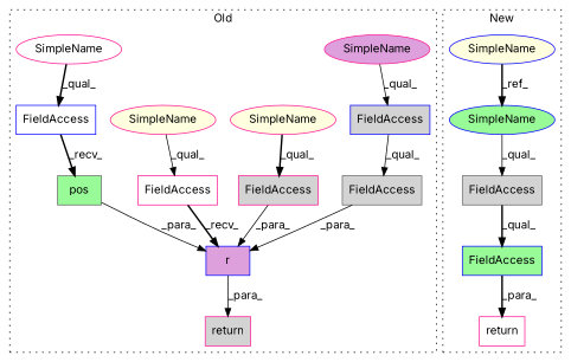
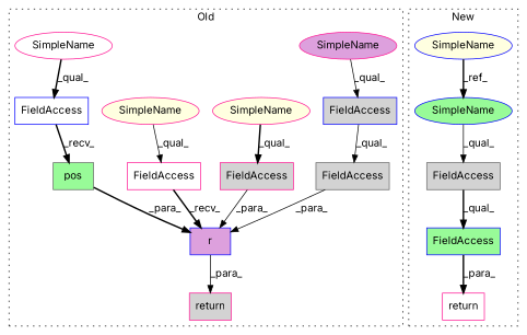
  digraph {
    fontname=Inter
    node [a=22 l=4 s=2692 shape=box style=filled fillcolor=lightgrey color=deeppink fontname=Inter]
    edge [style=solid fontname=Inter]
    n1 [a=32 l=5 label=pos s=2686 fillcolor=palegreen color=gray40]
    n2 [a=32 l="2,1" label=r s="2667,2706" fillcolor=plum color=blue]
    n3 [l=9 label=FieldAccess s=2676 fillcolor=white color=blue]
    n4 [l=8 label=FieldAccess s=2658 fillcolor=white]
    n5 [l=6 label=FieldAccess s=2669]
    n6 [a=41 l=7 label=return s=2651]
    n7 [l=14 label=FieldAccess color=gray40]
    n8 [l=9 label=FieldAccess color=blue]
    n9 [a=42 label=SimpleName shape=ellipse fillcolor=plum]
    n10 [a=42 label=SimpleName s=2669 shape=ellipse fillcolor=lightyellow]
    n11 [a=42 label=SimpleName s=2658 shape=ellipse fillcolor=lightyellow]
    n12 [a=42 label=SimpleName s=2676 shape=ellipse fillcolor=white]
    n13 [a=41 l=7 label=return s=3118 fillcolor=white]
    n14 [l=17 label=FieldAccess s=3125 fillcolor=palegreen color=blue]
    n15 [l=14 label=FieldAccess s=3125 color=gray40]
    n16 [a=42 label=SimpleName s=3107 shape=ellipse fillcolor=lightyellow color=blue]
    n17 [a=42 label=SimpleName s=3125 shape=ellipse fillcolor=palegreen color=blue]
    subgraph cluster_1 {
      label=Old
      style=dotted
      n1
      n2
      n3
      n4
      n5
      n6
      n7
      n8
      n9
      n10
      n11
      n12
    }
    subgraph cluster_2 {
      label=New
      style=dotted
      n13
      n14
      n15
      n16
      n17
    }
-   n1 -> n2 [label=_para_]
+   n1 -> n2 [label=_para_ style=bold]
    n2 -> n6 [label=_para_]
    n3 -> n1 [label=_recv_ style=bold]
    n4 -> n2 [label=_recv_ style=bold]
    n5 -> n2 [label=_para_]
    n7 -> n2 [label=_para_]
    n8 -> n7 [label=_qual_]
    n9 -> n8 [label=_qual_]
    n10 -> n5 [label=_qual_ style=bold]
    n11 -> n4 [label=_qual_]
    n12 -> n3 [label=_qual_ style=bold]
    n14 -> n13 [label=_para_ style=bold]
    n15 -> n14 [label=_qual_ style=bold]
    n16 -> n17 [label=_ref_ style=bold]
    n17 -> n15 [label=_qual_]
  }
